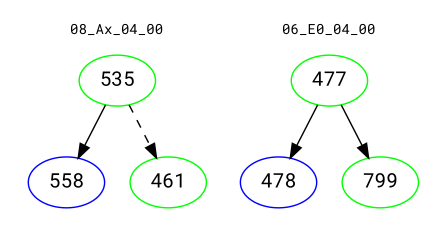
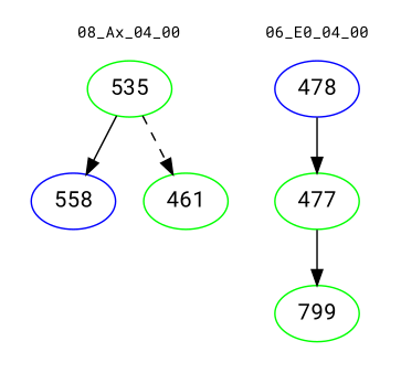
  digraph {
    fontname="Roboto Mono"
    node [color=green fontname="Roboto Mono"]
    edge [color=black fontname="Roboto Mono" style=solid]
    n1 [label=535]
    n2 [color=blue label=558]
    n3 [label=461]
    n4 [label=477]
    n5 [color=blue label=478]
    n6 [label=799]
    subgraph cluster_1 {
      color=white
      fontsize=10
      label="08_Ax_04_00"
      n1
      n2
      n3
    }
    subgraph cluster_2 {
      color=white
      fontsize=10
      label="06_E0_04_00"
      n4
      n5
      n6
    }
    n1 -> n2
    n1 -> n3 [style=dashed]
-   n4 -> n5
+   n5 -> n4
    n4 -> n6
  }
